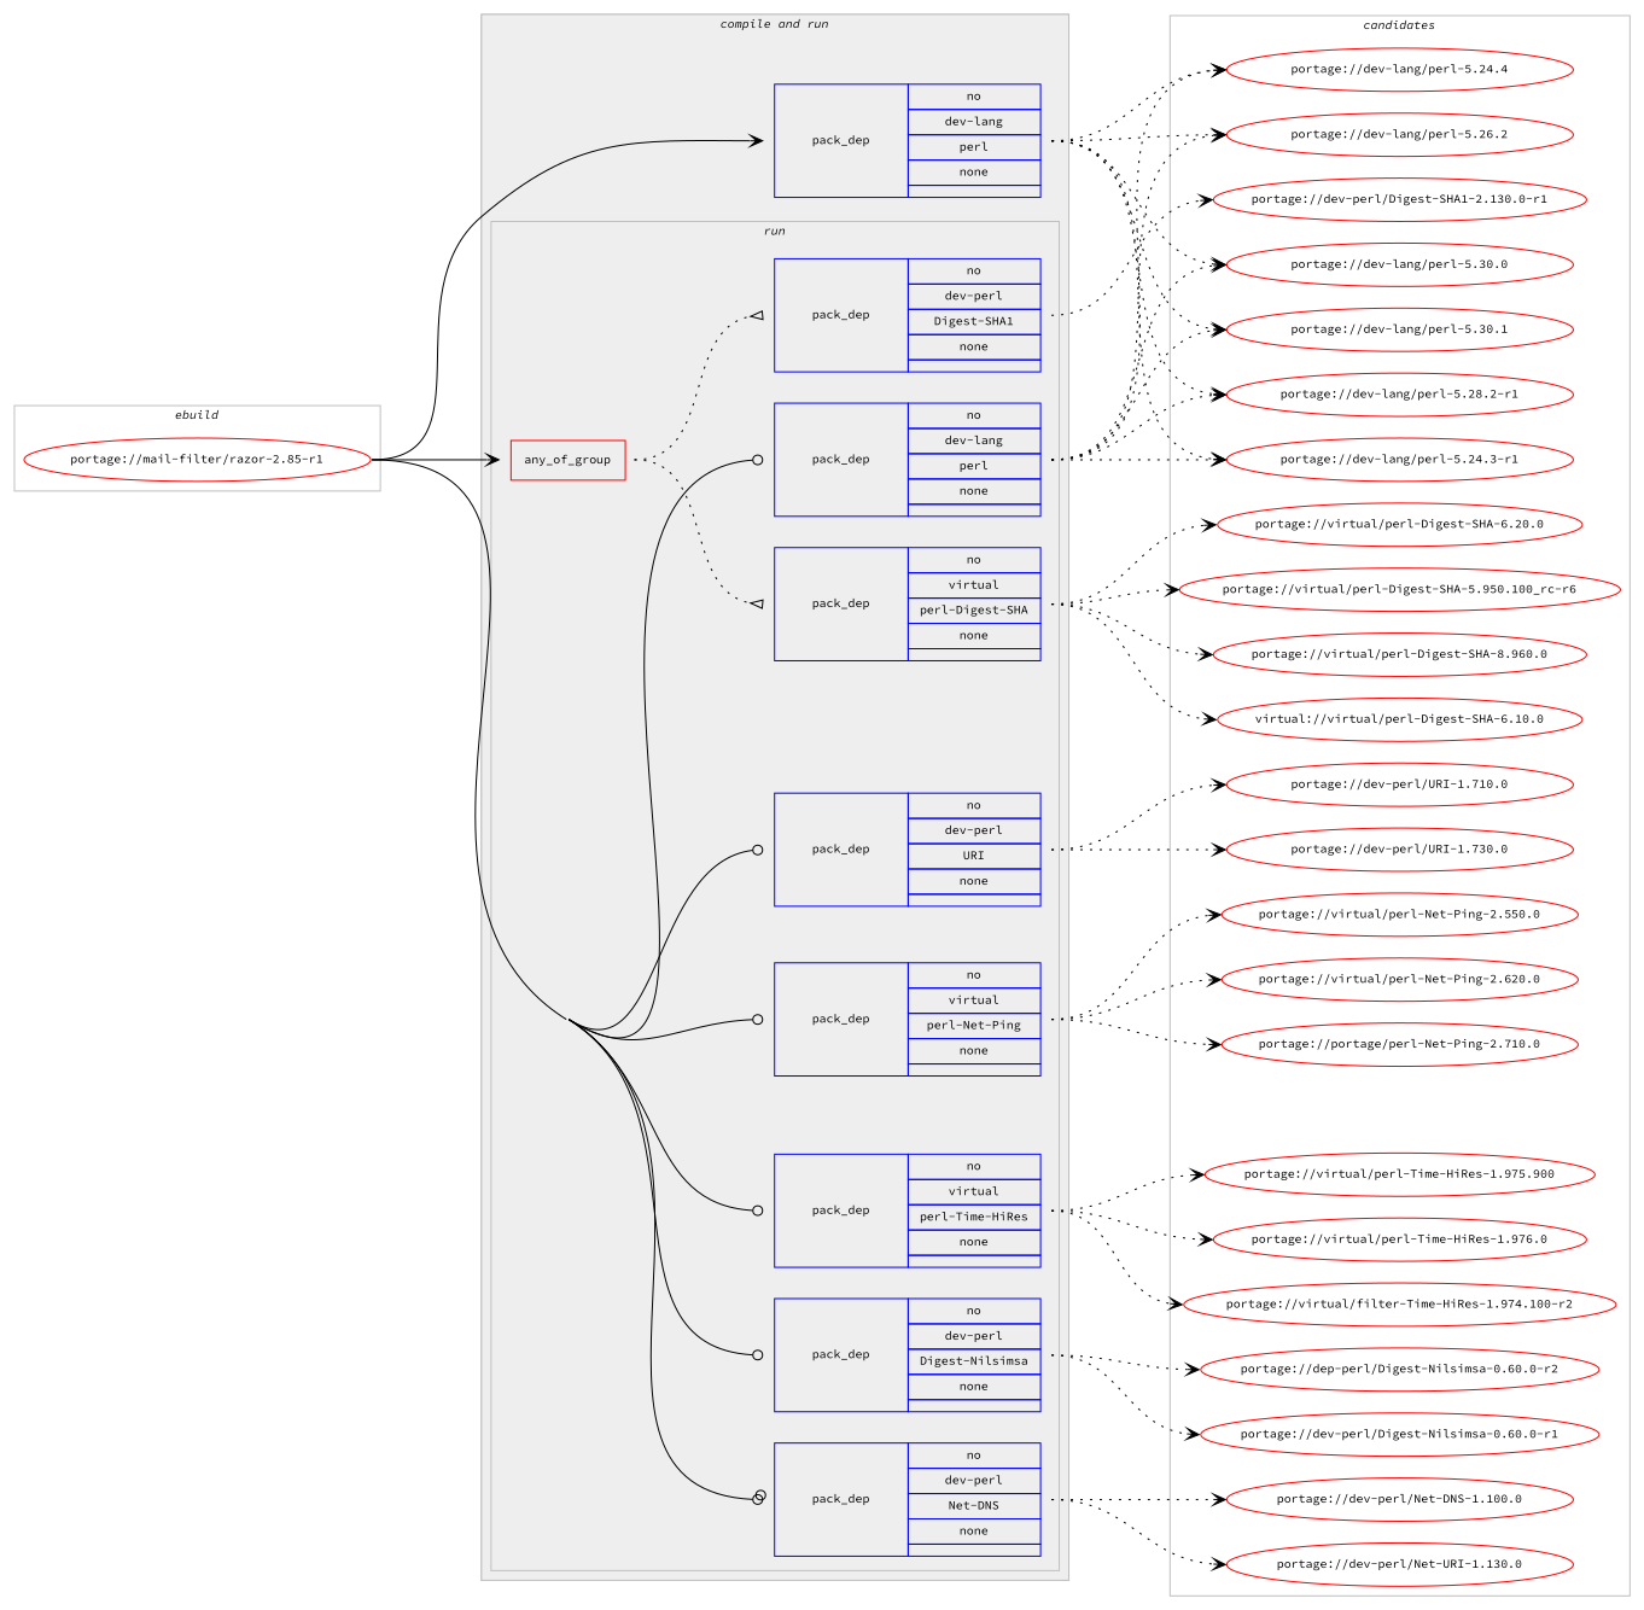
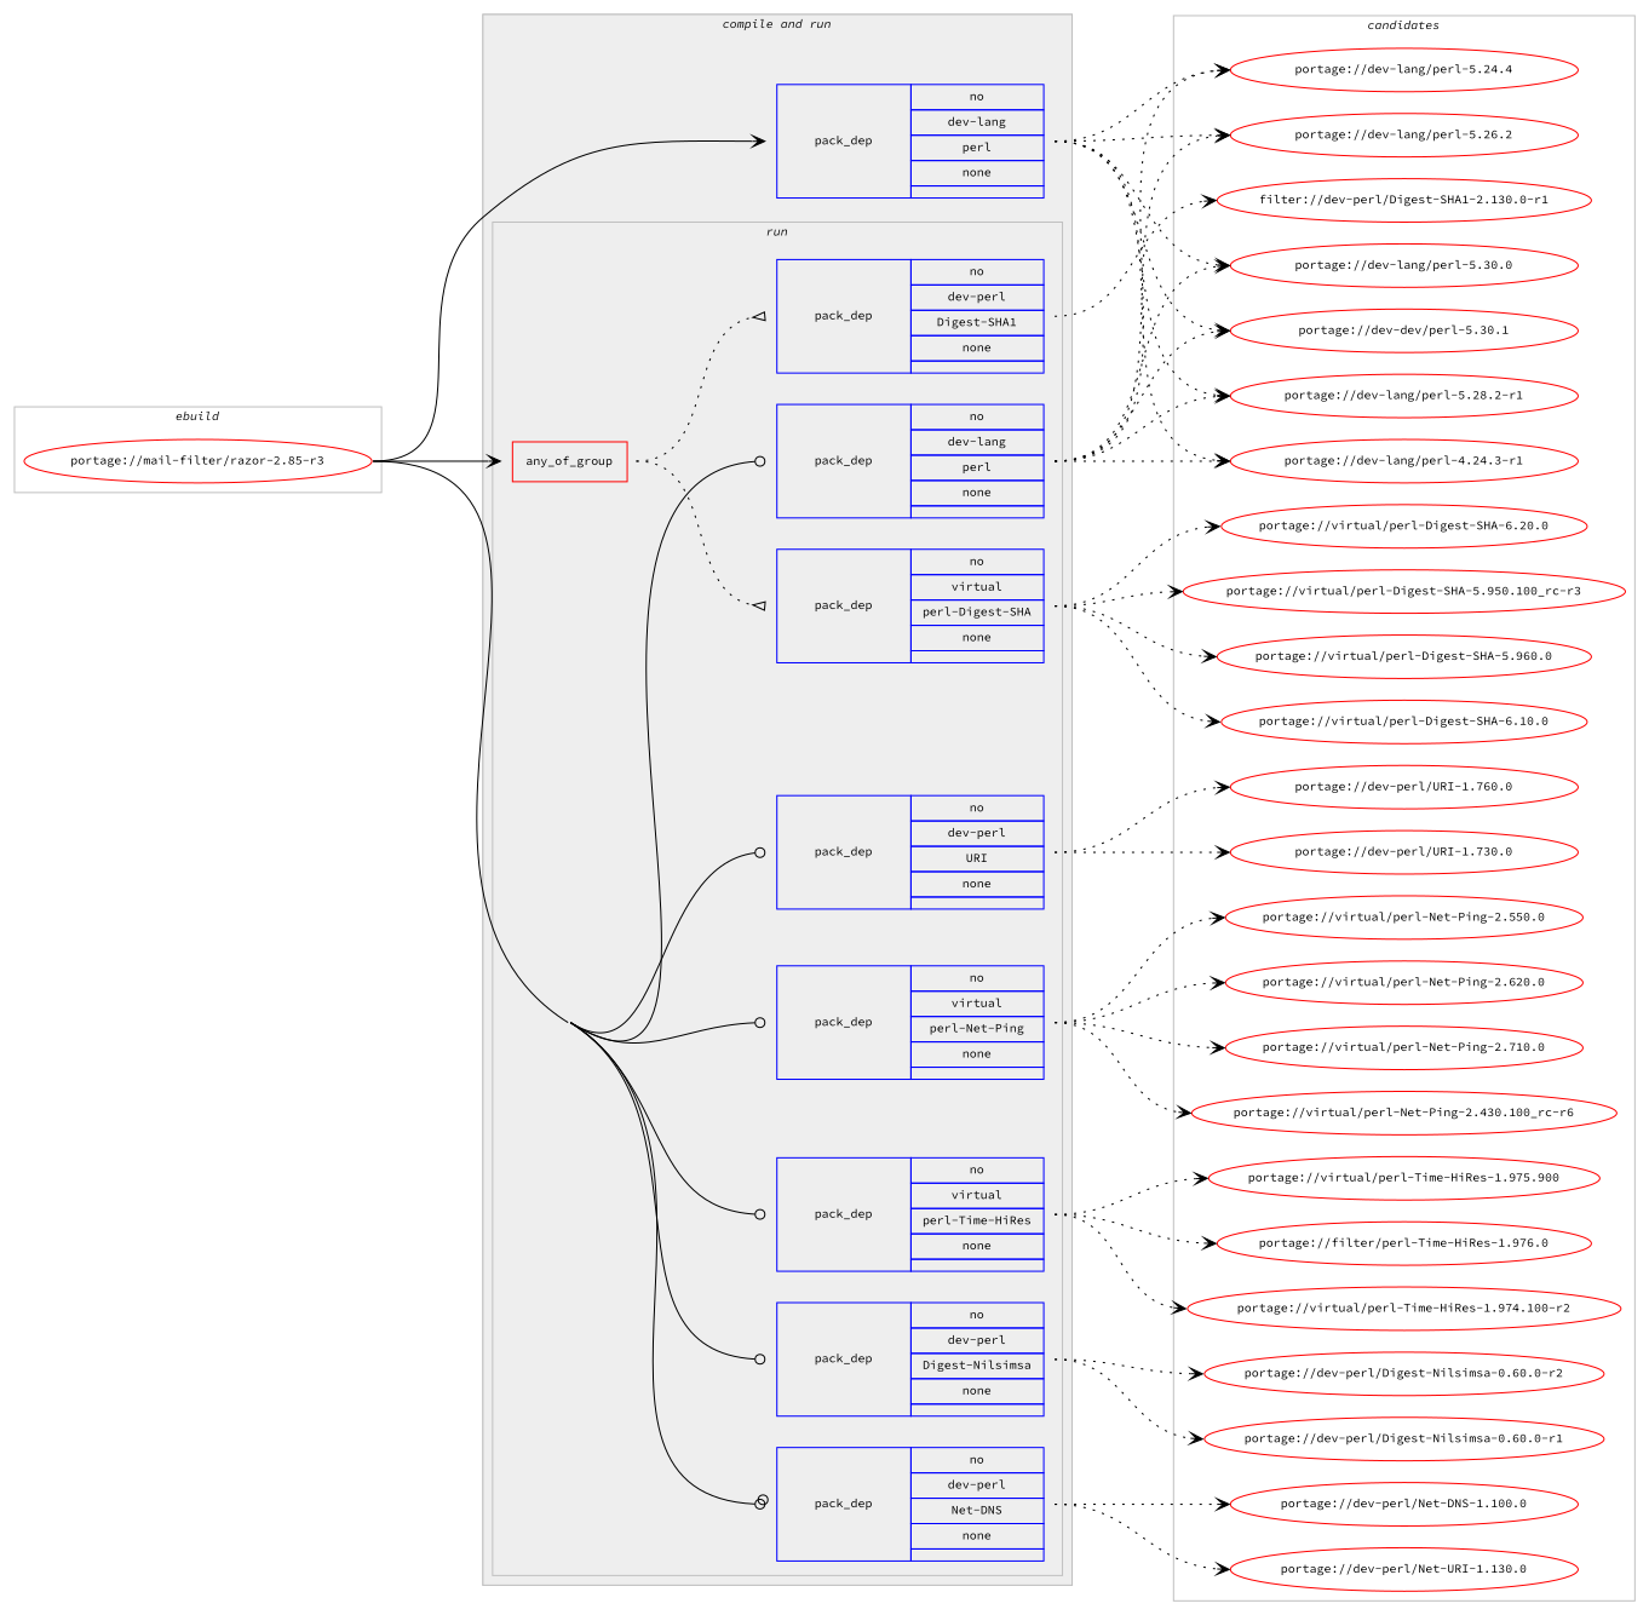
  digraph {
    compound=true
    concentrate=true
    fontname="Source Code Pro"
    fontsize=10
    newrank=true
    rankdir=LR
    ranksep=1.5
    node [color=red fontname="Source Code Pro" fontsize=10]
    edge [arrowhead=vee fontname="Source Code Pro" headport=w style=dotted tailport=e weight=100]
-   n1 [label="portage://mail-filter/razor-2.85-r1" width=4]
+   n1 [label="portage://mail-filter/razor-2.85-r3" width=4]
    n2 [color=blue label=<<TABLE BORDER="0" CELLBORDER="1" CELLSPACING="0" CELLPADDING="4" WIDTH="220"><TR><TD ROWSPAN="6" CELLPADDING="30">pack_dep</TD></TR><TR><TD WIDTH="110">no</TD></TR><TR><TD>dev-lang</TD></TR><TR><TD>perl</TD></TR><TR><TD>none</TD></TR><TR><TD></TD></TR></TABLE>> shape=none]
    n3 [color=blue label=<<TABLE BORDER="0" CELLBORDER="1" CELLSPACING="0" CELLPADDING="4" WIDTH="220"><TR><TD ROWSPAN="6" CELLPADDING="30">pack_dep</TD></TR><TR><TD WIDTH="110">no</TD></TR><TR><TD>virtual</TD></TR><TR><TD>perl-Digest-SHA</TD></TR><TR><TD>none</TD></TR><TR><TD></TD></TR></TABLE>> shape=none]
    n4 [color=blue label=<<TABLE BORDER="0" CELLBORDER="1" CELLSPACING="0" CELLPADDING="4" WIDTH="220"><TR><TD ROWSPAN="6" CELLPADDING="30">pack_dep</TD></TR><TR><TD WIDTH="110">no</TD></TR><TR><TD>dev-perl</TD></TR><TR><TD>Digest-SHA1</TD></TR><TR><TD>none</TD></TR><TR><TD></TD></TR></TABLE>> shape=none]
    n5 [label=<<TABLE BORDER="0" CELLBORDER="1" CELLSPACING="0" CELLPADDING="4"><TR><TD CELLPADDING="10">any_of_group</TD></TR></TABLE>> shape=none]
    n6 [color=blue label=<<TABLE BORDER="0" CELLBORDER="1" CELLSPACING="0" CELLPADDING="4" WIDTH="220"><TR><TD ROWSPAN="6" CELLPADDING="30">pack_dep</TD></TR><TR><TD WIDTH="110">no</TD></TR><TR><TD>dev-lang</TD></TR><TR><TD>perl</TD></TR><TR><TD>none</TD></TR><TR><TD></TD></TR></TABLE>> shape=none]
    n7 [color=blue label=<<TABLE BORDER="0" CELLBORDER="1" CELLSPACING="0" CELLPADDING="4" WIDTH="220"><TR><TD ROWSPAN="6" CELLPADDING="30">pack_dep</TD></TR><TR><TD WIDTH="110">no</TD></TR><TR><TD>dev-perl</TD></TR><TR><TD>Digest-Nilsimsa</TD></TR><TR><TD>none</TD></TR><TR><TD></TD></TR></TABLE>> shape=none]
    n8 [color=blue label=<<TABLE BORDER="0" CELLBORDER="1" CELLSPACING="0" CELLPADDING="4" WIDTH="220"><TR><TD ROWSPAN="6" CELLPADDING="30">pack_dep</TD></TR><TR><TD WIDTH="110">no</TD></TR><TR><TD>dev-perl</TD></TR><TR><TD>Net-DNS</TD></TR><TR><TD>none</TD></TR><TR><TD></TD></TR></TABLE>> shape=none]
    n9 [color=blue label=<<TABLE BORDER="0" CELLBORDER="1" CELLSPACING="0" CELLPADDING="4" WIDTH="220"><TR><TD ROWSPAN="6" CELLPADDING="30">pack_dep</TD></TR><TR><TD WIDTH="110">no</TD></TR><TR><TD>dev-perl</TD></TR><TR><TD>URI</TD></TR><TR><TD>none</TD></TR><TR><TD></TD></TR></TABLE>> shape=none]
    n10 [color=blue label=<<TABLE BORDER="0" CELLBORDER="1" CELLSPACING="0" CELLPADDING="4" WIDTH="220"><TR><TD ROWSPAN="6" CELLPADDING="30">pack_dep</TD></TR><TR><TD WIDTH="110">no</TD></TR><TR><TD>virtual</TD></TR><TR><TD>perl-Net-Ping</TD></TR><TR><TD>none</TD></TR><TR><TD></TD></TR></TABLE>> shape=none]
    n11 [color=blue label=<<TABLE BORDER="0" CELLBORDER="1" CELLSPACING="0" CELLPADDING="4" WIDTH="220"><TR><TD ROWSPAN="6" CELLPADDING="30">pack_dep</TD></TR><TR><TD WIDTH="110">no</TD></TR><TR><TD>virtual</TD></TR><TR><TD>perl-Time-HiRes</TD></TR><TR><TD>none</TD></TR><TR><TD></TD></TR></TABLE>> shape=none]
-   n12 [label="portage://dev-lang/perl-5.24.3-r1" width=4]
+   n12 [label="portage://dev-lang/perl-4.24.3-r1" width=4]
    n13 [label="portage://dev-lang/perl-5.24.4" width=4]
    n14 [label="portage://dev-lang/perl-5.26.2" width=4]
    n15 [label="portage://dev-lang/perl-5.28.2-r1" width=4]
    n16 [label="portage://dev-lang/perl-5.30.0" width=4]
-   n17 [label="portage://dev-lang/perl-5.30.1" width=4]
-   n18 [label="portage://virtual/perl-Digest-SHA-5.950.100_rc-r6" width=4]
-   n19 [label="portage://virtual/perl-Digest-SHA-8.960.0" width=4]
-   n20 [label="virtual://virtual/perl-Digest-SHA-6.10.0" width=4]
+   n17 [label="portage://dev-dev/perl-5.30.1" width=4]
+   n18 [label="portage://virtual/perl-Digest-SHA-5.950.100_rc-r3" width=4]
+   n19 [label="portage://virtual/perl-Digest-SHA-5.960.0" width=4]
+   n20 [label="portage://virtual/perl-Digest-SHA-6.10.0" width=4]
    n21 [label="portage://virtual/perl-Digest-SHA-6.20.0" width=4]
-   n22 [label="portage://dev-perl/Digest-SHA1-2.130.0-r1" width=4]
+   n22 [label="filter://dev-perl/Digest-SHA1-2.130.0-r1" width=4]
    n23 [label="portage://dev-perl/Net-DNS-1.100.0" width=4]
    n24 [label="portage://dev-perl/Net-URI-1.130.0" width=4]
    n25 [label="portage://dev-perl/Digest-Nilsimsa-0.60.0-r1" width=4]
-   n26 [label="portage://dep-perl/Digest-Nilsimsa-0.60.0-r2" width=4]
-   n27 [label="portage://dev-perl/URI-1.710.0" width=4]
+   n26 [label="portage://dev-perl/Digest-Nilsimsa-0.60.0-r2" width=4]
+   n27 [label="portage://dev-perl/URI-1.760.0" width=4]
    n28 [label="portage://dev-perl/URI-1.730.0" width=4]
+   n29 [label="portage://virtual/perl-Net-Ping-2.430.100_rc-r6" width=4]
    n30 [label="portage://virtual/perl-Net-Ping-2.550.0" width=4]
    n31 [label="portage://virtual/perl-Net-Ping-2.620.0" width=4]
-   n32 [label="portage://portage/perl-Net-Ping-2.710.0" width=4]
-   n33 [label="portage://virtual/filter-Time-HiRes-1.974.100-r2" width=4]
+   n32 [label="portage://virtual/perl-Net-Ping-2.710.0" width=4]
+   n33 [label="portage://virtual/perl-Time-HiRes-1.974.100-r2" width=4]
    n34 [label="portage://virtual/perl-Time-HiRes-1.975.900" width=4]
-   n35 [label="portage://virtual/perl-Time-HiRes-1.976.0" width=4]
+   n35 [label="portage://filter/perl-Time-HiRes-1.976.0" width=4]
    subgraph cluster_1 {
      color=gray
      label=<<i>ebuild</i>>
      rank=same
      n1
    }
    subgraph cluster_2 {
      color=gray
      label=<<i>dependencies</i>>
      subgraph cluster_3 {
        color=gray
        fillcolor="#eeeeee"
        label=<<i>compile</i>>
        style=filled
        subgraph sub_4 {
          color=gray
          fillcolor="#eeeeee"
          label=<<i>compile</i>>
          style=filled
          n2
        }
      }
      subgraph cluster_5 {
        color=gray
        fillcolor="#eeeeee"
        label=<<i>compile and run</i>>
        style=filled
      }
      subgraph cluster_6 {
        color=gray
        fillcolor="#eeeeee"
        label=<<i>run</i>>
        style=filled
        subgraph sub_7 {
          color=gray
          fillcolor="#eeeeee"
          label=<<i>run</i>>
          style=filled
          n5
          subgraph sub_8 {
            color=gray
            fillcolor="#eeeeee"
            label=<<i>run</i>>
            style=filled
            n3
          }
          subgraph sub_9 {
            color=gray
            fillcolor="#eeeeee"
            label=<<i>run</i>>
            style=filled
            n4
          }
        }
        subgraph sub_10 {
          color=gray
          fillcolor="#eeeeee"
          label=<<i>run</i>>
          style=filled
          n6
        }
        subgraph sub_11 {
          color=gray
          fillcolor="#eeeeee"
          label=<<i>run</i>>
          style=filled
          n7
        }
        subgraph sub_12 {
          color=gray
          fillcolor="#eeeeee"
          label=<<i>run</i>>
          style=filled
          n8
        }
        subgraph sub_13 {
          color=gray
          fillcolor="#eeeeee"
          label=<<i>run</i>>
          style=filled
          n9
        }
        subgraph sub_14 {
          color=gray
          fillcolor="#eeeeee"
          label=<<i>run</i>>
          style=filled
          n10
        }
        subgraph sub_15 {
          color=gray
          fillcolor="#eeeeee"
          label=<<i>run</i>>
          style=filled
          n11
        }
      }
    }
    subgraph cluster_16 {
      color=gray
      label=<<i>candidates</i>>
      rank=same
      subgraph sub_17 {
        color=black
        label=<<i>candidates</i>>
        nodesep=1
        rank=same
        n12
        n13
        n14
        n15
        n16
        n17
      }
      subgraph sub_18 {
        color=black
        label=<<i>candidates</i>>
        nodesep=1
        rank=same
        n18
        n19
        n20
        n21
      }
      subgraph sub_19 {
        color=black
        label=<<i>candidates</i>>
        nodesep=1
        rank=same
        n22
      }
      subgraph sub_20 {
        color=black
        label=<<i>candidates</i>>
        nodesep=1
        rank=same
        n12
        n13
        n14
        n15
        n16
        n17
      }
      subgraph sub_21 {
        color=black
        label=<<i>candidates</i>>
        nodesep=1
        rank=same
        n23
        n24
      }
      subgraph sub_22 {
        color=black
        label=<<i>candidates</i>>
        nodesep=1
        rank=same
        n25
        n26
      }
      subgraph sub_23 {
        color=black
        label=<<i>candidates</i>>
        nodesep=1
        rank=same
        n27
        n28
      }
      subgraph sub_24 {
        color=black
        label=<<i>candidates</i>>
        nodesep=1
        rank=same
+       n29
        n30
        n31
        n32
      }
      subgraph sub_25 {
        color=black
        label=<<i>candidates</i>>
        nodesep=1
        rank=same
        n33
        n34
        n35
      }
    }
    n1 -> n2 [style=solid weight=20]
    n1 -> n5 [style=solid weight=20]
    n1 -> n6 [arrowhead=odot style=solid weight=20]
    n1 -> n7 [arrowhead=odot style=solid weight=20]
    n1 -> n8 [arrowhead=odot style=solid weight=20]
    n1 -> n9 [arrowhead=odot style=solid weight=20]
    n1 -> n10 [arrowhead=odot style=solid weight=20]
    n1 -> n11 [arrowhead=odot style=solid weight=20]
    n2 -> n12
    n2 -> n13
    n2 -> n14
    n2 -> n15
    n2 -> n16
    n2 -> n17
    n3 -> n18
    n3 -> n19
    n3 -> n20
    n3 -> n21
    n4 -> n22
    n5 -> n3 [arrowhead=oinv weight=20]
    n5 -> n4 [arrowhead=oinv weight=20]
    n6 -> n12
    n6 -> n13
    n6 -> n14
    n6 -> n15
    n6 -> n16
    n6 -> n17
    n7 -> n25
    n7 -> n26
    n8 -> n23
    n8 -> n24
    n9 -> n27
    n9 -> n28
+   n10 -> n29
    n10 -> n30
    n10 -> n31
    n10 -> n32
    n11 -> n33
    n11 -> n34
    n11 -> n35
  }
